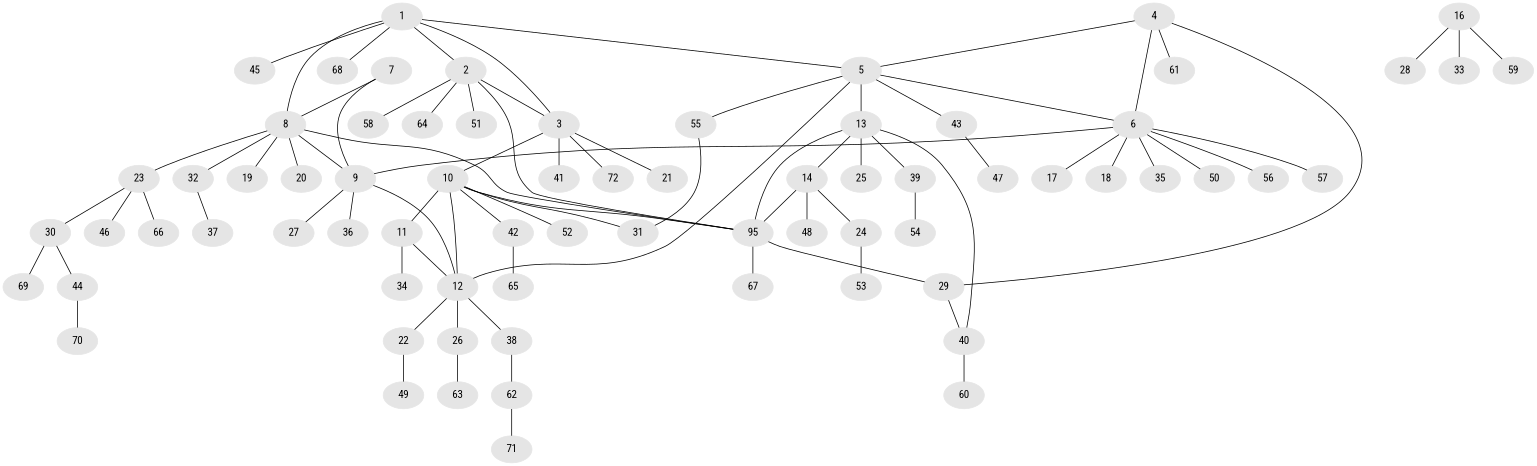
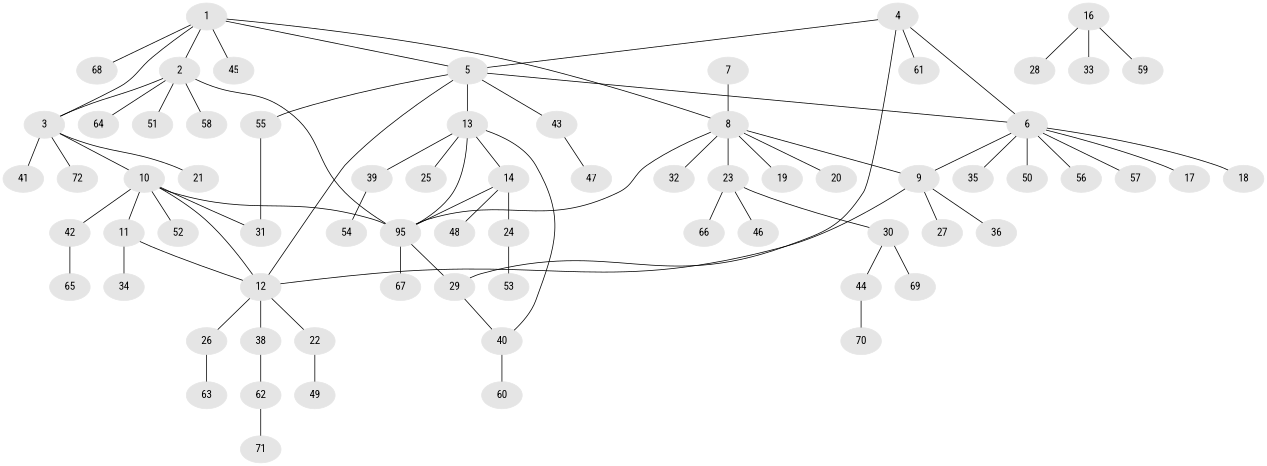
  graph {
    fontname="Roboto Condensed"
    node [color=gray90 fontname="Roboto Condensed" style=filled]
    edge [fontname="Roboto Condensed"]
    1
    2
    3
    5
    8
    45
    68
    n8 [label=95]
    51
    58
    64
    10
    21
    41
    72
    6
    12
    13
    43
    55
    9
    19
    20
    23
    32
    29
    67
    16
    28
    33
    59
    31
    11
    42
    52
    4
    61
    17
    18
    35
    50
    56
    57
    40
    22
    26
    38
    14
    25
    39
    47
    27
    36
    7
    30
    46
    66
-   37
    34
    65
    49
    63
    62
    24
    48
    54
    60
    53
    44
    69
    70
    71
    1 -- 2
    1 -- 3
    1 -- 5
    1 -- 8
    1 -- 45
    1 -- 68
    2 -- 3
    2 -- n8
    2 -- 51
    2 -- 58
    2 -- 64
    3 -- 10
    3 -- 21
    3 -- 41
    3 -- 72
    5 -- 6
    5 -- 12
    5 -- 13
    5 -- 43
    5 -- 55
    8 -- n8
    8 -- 9
    8 -- 19
    8 -- 20
    8 -- 23
    8 -- 32
    n8 -- 29
    n8 -- 67
    10 -- n8
    10 -- 12
    10 -- 31
    10 -- 11
    10 -- 42
    10 -- 52
    6 -- 9
    6 -- 17
    6 -- 18
    6 -- 35
    6 -- 50
    6 -- 56
    6 -- 57
    12 -- 22
    12 -- 26
    12 -- 38
    13 -- n8
    13 -- 40
    13 -- 14
    13 -- 25
    13 -- 39
    43 -- 47
    55 -- 31
    9 -- 12
    9 -- 27
    9 -- 36
    23 -- 30
    23 -- 46
    23 -- 66
-   32 -- 37
    29 -- 40
    16 -- 28
    16 -- 33
    16 -- 59
    11 -- 12
    11 -- 34
    42 -- 65
    4 -- 5
    4 -- 6
    4 -- 29
    4 -- 61
    40 -- 60
    22 -- 49
    26 -- 63
    38 -- 62
    14 -- n8
    14 -- 24
    14 -- 48
    39 -- 54
    7 -- 8
-   7 -- 9
    30 -- 44
    30 -- 69
    62 -- 71
    24 -- 53
    44 -- 70
  }
